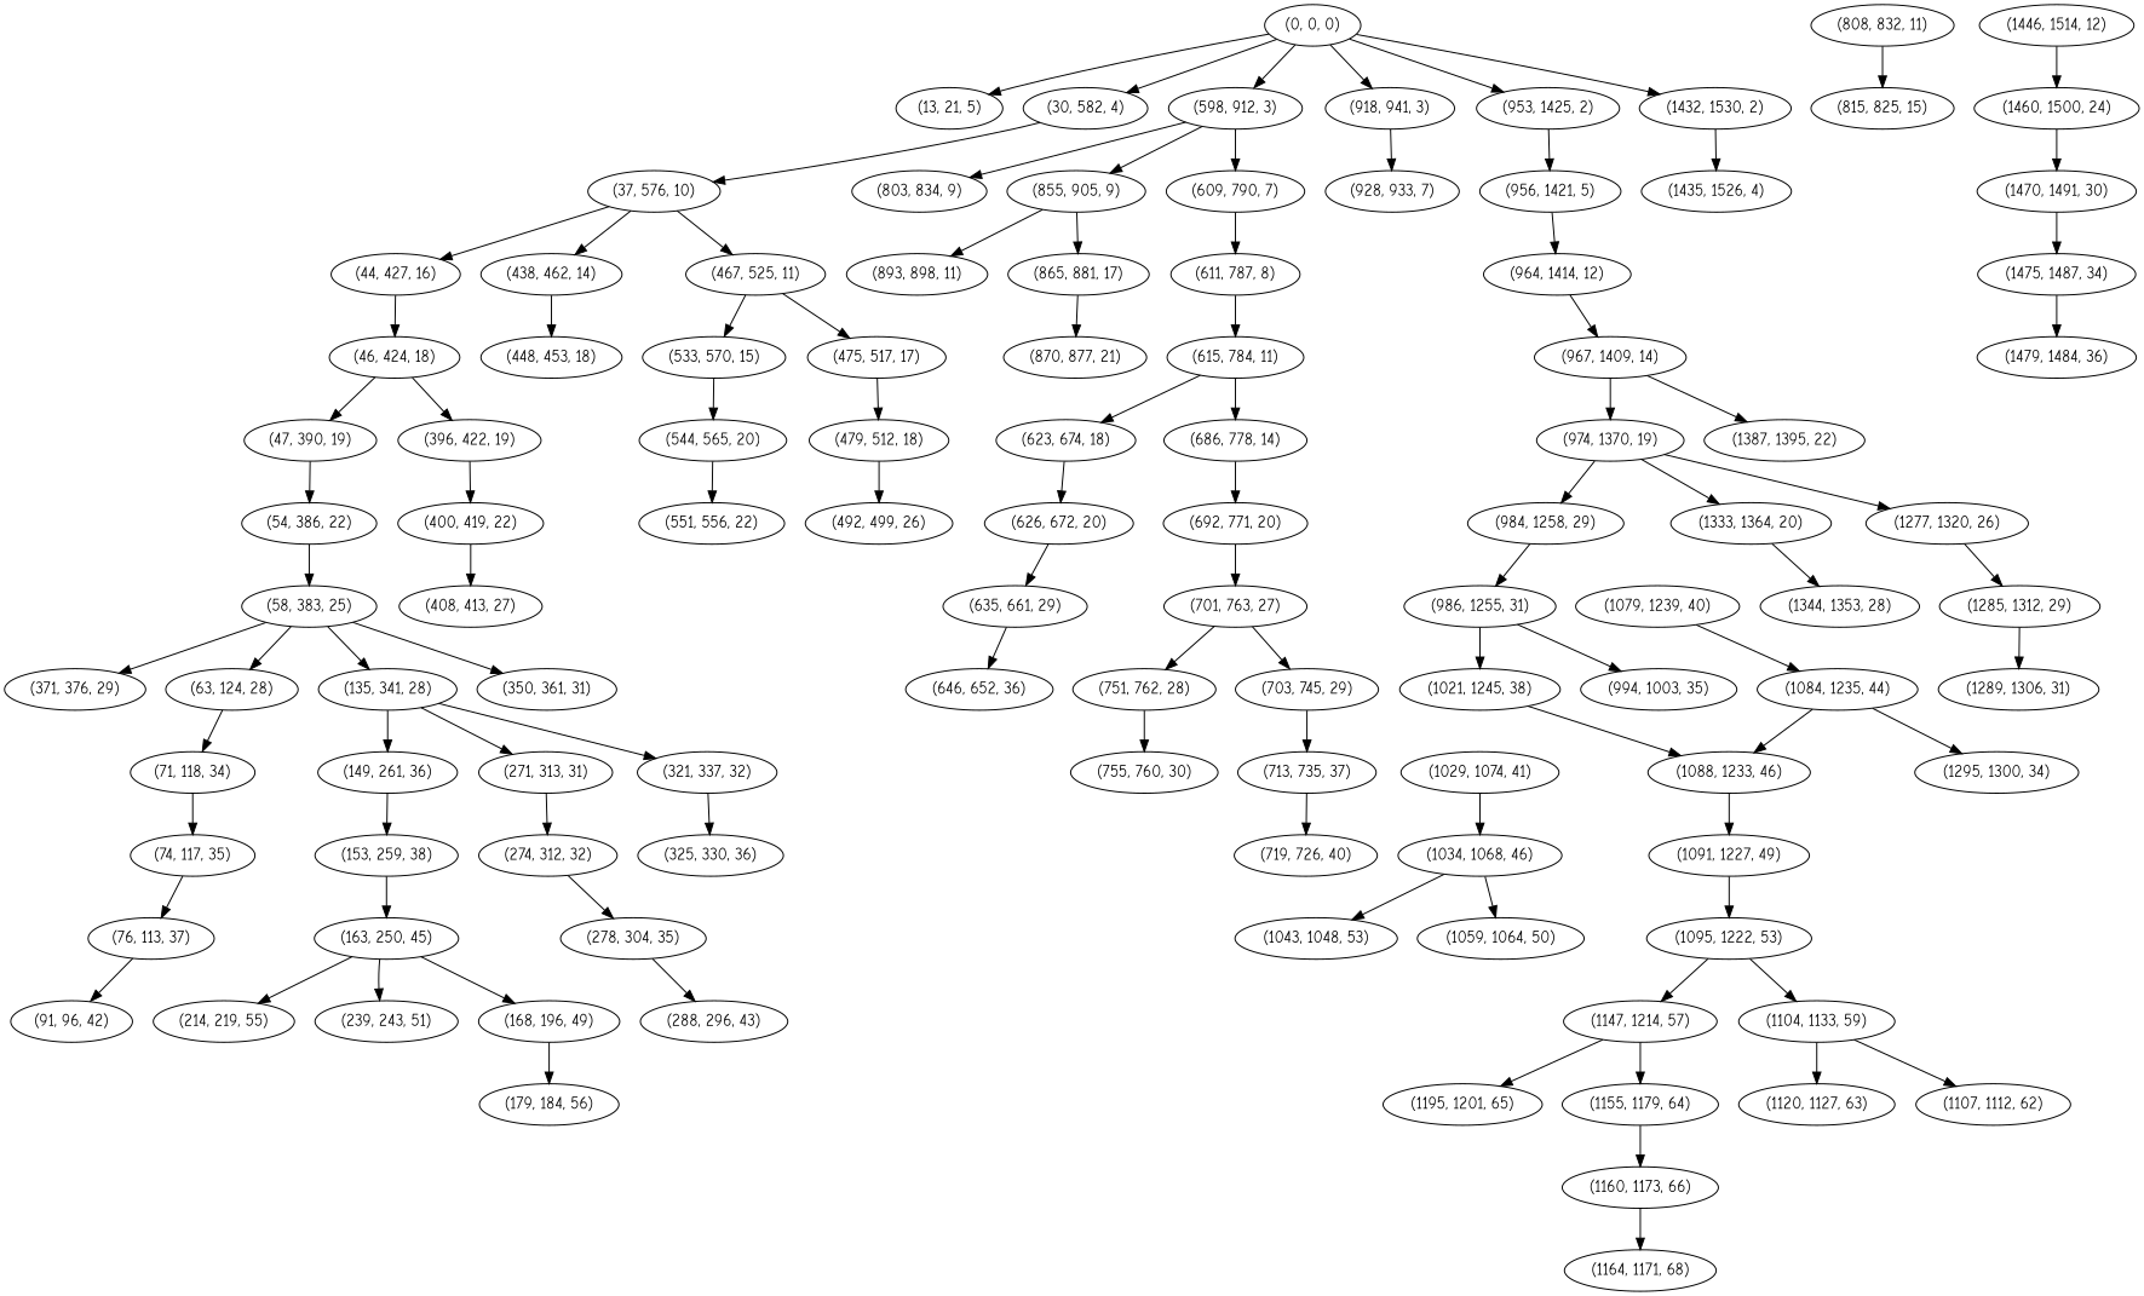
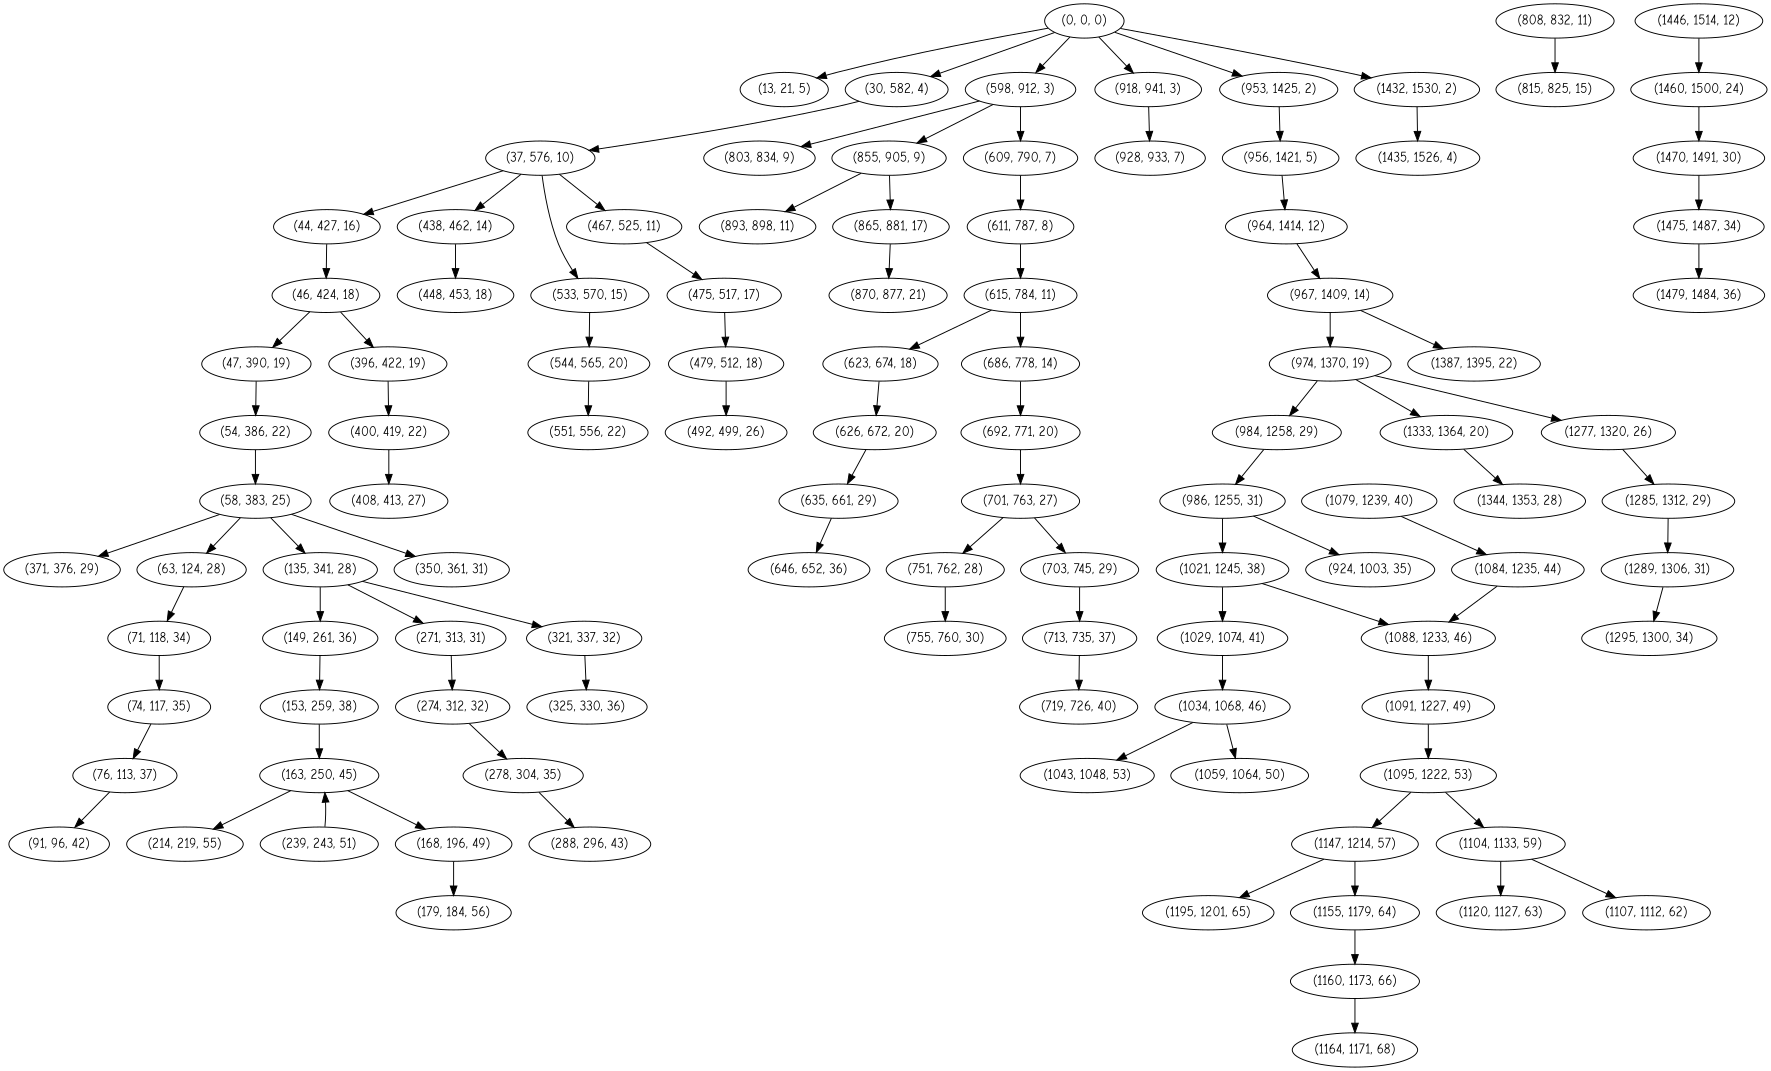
  digraph {
    fontname="Comic Neue"
    node [fontname="Comic Neue"]
    edge [fontname="Comic Neue"]
    "(0, 0, 0)"
    "(13, 21, 5)"
    "(30, 582, 4)"
    "(598, 912, 3)"
    "(918, 941, 3)"
    "(953, 1425, 2)"
    "(1432, 1530, 2)"
    "(37, 576, 10)"
    "(609, 790, 7)"
    "(803, 834, 9)"
    "(855, 905, 9)"
    "(928, 933, 7)"
    "(956, 1421, 5)"
    "(1435, 1526, 4)"
    "(44, 427, 16)"
    "(438, 462, 14)"
    "(467, 525, 11)"
    "(533, 570, 15)"
    "(46, 424, 18)"
    "(448, 453, 18)"
    "(475, 517, 17)"
    "(544, 565, 20)"
    "(47, 390, 19)"
    "(396, 422, 19)"
    "(54, 386, 22)"
    "(400, 419, 22)"
    "(58, 383, 25)"
    "(63, 124, 28)"
    "(135, 341, 28)"
    "(350, 361, 31)"
    "(371, 376, 29)"
    "(71, 118, 34)"
    "(149, 261, 36)"
    "(271, 313, 31)"
    "(321, 337, 32)"
    "(74, 117, 35)"
    "(76, 113, 37)"
    "(91, 96, 42)"
    "(153, 259, 38)"
    "(274, 312, 32)"
    "(325, 330, 36)"
    "(163, 250, 45)"
    "(168, 196, 49)"
    "(214, 219, 55)"
    "(239, 243, 51)"
    "(179, 184, 56)"
    "(278, 304, 35)"
    "(288, 296, 43)"
    "(408, 413, 27)"
    "(479, 512, 18)"
    "(492, 499, 26)"
    "(551, 556, 22)"
    "(611, 787, 8)"
    "(865, 881, 17)"
    "(893, 898, 11)"
    "(615, 784, 11)"
    "(623, 674, 18)"
    "(686, 778, 14)"
    "(626, 672, 20)"
    "(692, 771, 20)"
    "(635, 661, 29)"
    "(646, 652, 36)"
    "(701, 763, 27)"
    "(703, 745, 29)"
    "(751, 762, 28)"
    "(713, 735, 37)"
    "(755, 760, 30)"
    "(719, 726, 40)"
    "(808, 832, 11)"
    "(815, 825, 15)"
    "(870, 877, 21)"
    "(964, 1414, 12)"
    "(967, 1409, 14)"
    "(974, 1370, 19)"
    "(1387, 1395, 22)"
    "(984, 1258, 29)"
    "(1277, 1320, 26)"
    "(1333, 1364, 20)"
    "(986, 1255, 31)"
    "(1285, 1312, 29)"
    "(1344, 1353, 28)"
-   "(994, 1003, 35)"
+   "(994, 1003, 35)" [label="(924, 1003, 35)"]
    "(1021, 1245, 38)"
    "(1029, 1074, 41)"
    "(1088, 1233, 46)"
    "(1034, 1068, 46)"
    "(1079, 1239, 40)"
    "(1084, 1235, 44)"
    "(1043, 1048, 53)"
    "(1059, 1064, 50)"
    "(1091, 1227, 49)"
    "(1095, 1222, 53)"
    "(1104, 1133, 59)"
    "(1147, 1214, 57)"
    "(1107, 1112, 62)"
    "(1120, 1127, 63)"
    "(1155, 1179, 64)"
    "(1195, 1201, 65)"
    "(1160, 1173, 66)"
    "(1164, 1171, 68)"
    "(1289, 1306, 31)"
    "(1295, 1300, 34)"
    "(1446, 1514, 12)"
    "(1460, 1500, 24)"
    "(1470, 1491, 30)"
    "(1475, 1487, 34)"
    "(1479, 1484, 36)"
    "(0, 0, 0)" -> "(13, 21, 5)"
    "(0, 0, 0)" -> "(30, 582, 4)"
    "(0, 0, 0)" -> "(598, 912, 3)"
    "(0, 0, 0)" -> "(918, 941, 3)"
    "(0, 0, 0)" -> "(953, 1425, 2)"
    "(0, 0, 0)" -> "(1432, 1530, 2)"
    "(30, 582, 4)" -> "(37, 576, 10)"
    "(598, 912, 3)" -> "(609, 790, 7)"
    "(598, 912, 3)" -> "(803, 834, 9)"
    "(598, 912, 3)" -> "(855, 905, 9)"
    "(918, 941, 3)" -> "(928, 933, 7)"
    "(953, 1425, 2)" -> "(956, 1421, 5)"
    "(1432, 1530, 2)" -> "(1435, 1526, 4)"
    "(37, 576, 10)" -> "(44, 427, 16)"
    "(37, 576, 10)" -> "(438, 462, 14)"
    "(37, 576, 10)" -> "(467, 525, 11)"
-   "(467, 525, 11)" -> "(533, 570, 15)"
+   "(37, 576, 10)" -> "(533, 570, 15)"
    "(609, 790, 7)" -> "(611, 787, 8)"
    "(855, 905, 9)" -> "(865, 881, 17)"
    "(855, 905, 9)" -> "(893, 898, 11)"
    "(956, 1421, 5)" -> "(964, 1414, 12)"
    "(44, 427, 16)" -> "(46, 424, 18)"
    "(438, 462, 14)" -> "(448, 453, 18)"
    "(467, 525, 11)" -> "(475, 517, 17)"
    "(533, 570, 15)" -> "(544, 565, 20)"
    "(46, 424, 18)" -> "(47, 390, 19)"
    "(46, 424, 18)" -> "(396, 422, 19)"
    "(475, 517, 17)" -> "(479, 512, 18)"
    "(544, 565, 20)" -> "(551, 556, 22)"
    "(47, 390, 19)" -> "(54, 386, 22)"
    "(396, 422, 19)" -> "(400, 419, 22)"
    "(54, 386, 22)" -> "(58, 383, 25)"
    "(400, 419, 22)" -> "(408, 413, 27)"
    "(58, 383, 25)" -> "(63, 124, 28)"
    "(58, 383, 25)" -> "(135, 341, 28)"
    "(58, 383, 25)" -> "(350, 361, 31)"
    "(58, 383, 25)" -> "(371, 376, 29)"
    "(63, 124, 28)" -> "(71, 118, 34)"
    "(135, 341, 28)" -> "(149, 261, 36)"
    "(135, 341, 28)" -> "(271, 313, 31)"
    "(135, 341, 28)" -> "(321, 337, 32)"
    "(71, 118, 34)" -> "(74, 117, 35)"
    "(149, 261, 36)" -> "(153, 259, 38)"
    "(271, 313, 31)" -> "(274, 312, 32)"
    "(321, 337, 32)" -> "(325, 330, 36)"
    "(74, 117, 35)" -> "(76, 113, 37)"
    "(76, 113, 37)" -> "(91, 96, 42)"
    "(153, 259, 38)" -> "(163, 250, 45)"
    "(274, 312, 32)" -> "(278, 304, 35)"
    "(163, 250, 45)" -> "(168, 196, 49)"
    "(163, 250, 45)" -> "(214, 219, 55)"
-   "(163, 250, 45)" -> "(239, 243, 51)"
+   "(239, 243, 51)" -> "(163, 250, 45)"
    "(168, 196, 49)" -> "(179, 184, 56)"
    "(278, 304, 35)" -> "(288, 296, 43)"
    "(479, 512, 18)" -> "(492, 499, 26)"
    "(611, 787, 8)" -> "(615, 784, 11)"
    "(865, 881, 17)" -> "(870, 877, 21)"
    "(615, 784, 11)" -> "(623, 674, 18)"
    "(615, 784, 11)" -> "(686, 778, 14)"
    "(623, 674, 18)" -> "(626, 672, 20)"
    "(686, 778, 14)" -> "(692, 771, 20)"
    "(626, 672, 20)" -> "(635, 661, 29)"
    "(692, 771, 20)" -> "(701, 763, 27)"
    "(635, 661, 29)" -> "(646, 652, 36)"
    "(701, 763, 27)" -> "(703, 745, 29)"
    "(701, 763, 27)" -> "(751, 762, 28)"
    "(703, 745, 29)" -> "(713, 735, 37)"
    "(751, 762, 28)" -> "(755, 760, 30)"
    "(713, 735, 37)" -> "(719, 726, 40)"
    "(808, 832, 11)" -> "(815, 825, 15)"
    "(964, 1414, 12)" -> "(967, 1409, 14)"
    "(967, 1409, 14)" -> "(974, 1370, 19)"
    "(967, 1409, 14)" -> "(1387, 1395, 22)"
    "(974, 1370, 19)" -> "(984, 1258, 29)"
    "(974, 1370, 19)" -> "(1277, 1320, 26)"
    "(974, 1370, 19)" -> "(1333, 1364, 20)"
    "(984, 1258, 29)" -> "(986, 1255, 31)"
    "(1277, 1320, 26)" -> "(1285, 1312, 29)"
    "(1333, 1364, 20)" -> "(1344, 1353, 28)"
    "(986, 1255, 31)" -> "(994, 1003, 35)"
    "(986, 1255, 31)" -> "(1021, 1245, 38)"
    "(1285, 1312, 29)" -> "(1289, 1306, 31)"
+   "(1021, 1245, 38)" -> "(1029, 1074, 41)"
    "(1021, 1245, 38)" -> "(1088, 1233, 46)"
    "(1029, 1074, 41)" -> "(1034, 1068, 46)"
    "(1088, 1233, 46)" -> "(1091, 1227, 49)"
    "(1034, 1068, 46)" -> "(1043, 1048, 53)"
    "(1034, 1068, 46)" -> "(1059, 1064, 50)"
    "(1079, 1239, 40)" -> "(1084, 1235, 44)"
    "(1084, 1235, 44)" -> "(1088, 1233, 46)"
    "(1091, 1227, 49)" -> "(1095, 1222, 53)"
    "(1095, 1222, 53)" -> "(1104, 1133, 59)"
    "(1095, 1222, 53)" -> "(1147, 1214, 57)"
    "(1104, 1133, 59)" -> "(1107, 1112, 62)"
    "(1104, 1133, 59)" -> "(1120, 1127, 63)"
    "(1147, 1214, 57)" -> "(1155, 1179, 64)"
    "(1147, 1214, 57)" -> "(1195, 1201, 65)"
    "(1155, 1179, 64)" -> "(1160, 1173, 66)"
    "(1160, 1173, 66)" -> "(1164, 1171, 68)"
-   "(1084, 1235, 44)" -> "(1295, 1300, 34)"
+   "(1289, 1306, 31)" -> "(1295, 1300, 34)"
    "(1446, 1514, 12)" -> "(1460, 1500, 24)"
    "(1460, 1500, 24)" -> "(1470, 1491, 30)"
    "(1470, 1491, 30)" -> "(1475, 1487, 34)"
    "(1475, 1487, 34)" -> "(1479, 1484, 36)"
  }
